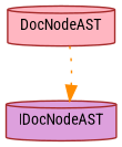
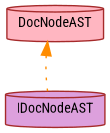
  digraph {
    fontname="Roboto Condensed"
    node [color=brown fontname="Roboto Condensed" fontsize=10 shape=cylinder style=filled]
    n1 [fillcolor=lightpink fontcolor=black height=0.2 label=DocNodeAST width=0.4]
    n2 [fillcolor=plum height=0.2 label=IDocNodeAST width=0.4]
-   n2 -> n1 [color=darkorange dir=back fontname="Roboto Condensed" fontsize=10 labelfontname=Helvetica labelfontsize=10 style=dotted]
+   n1 -> n2 [color=darkorange dir=back fontname="Roboto Condensed" fontsize=10 labelfontname=Helvetica labelfontsize=10 style=dotted]
  }
